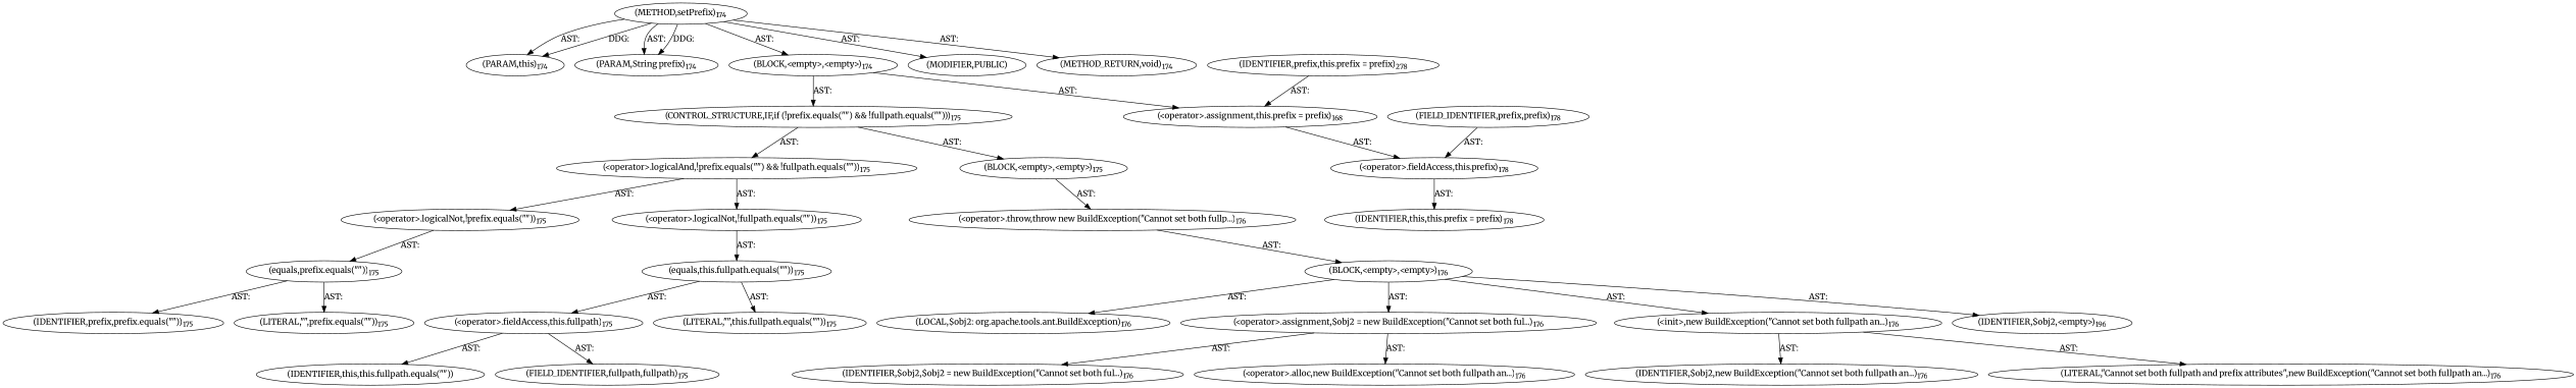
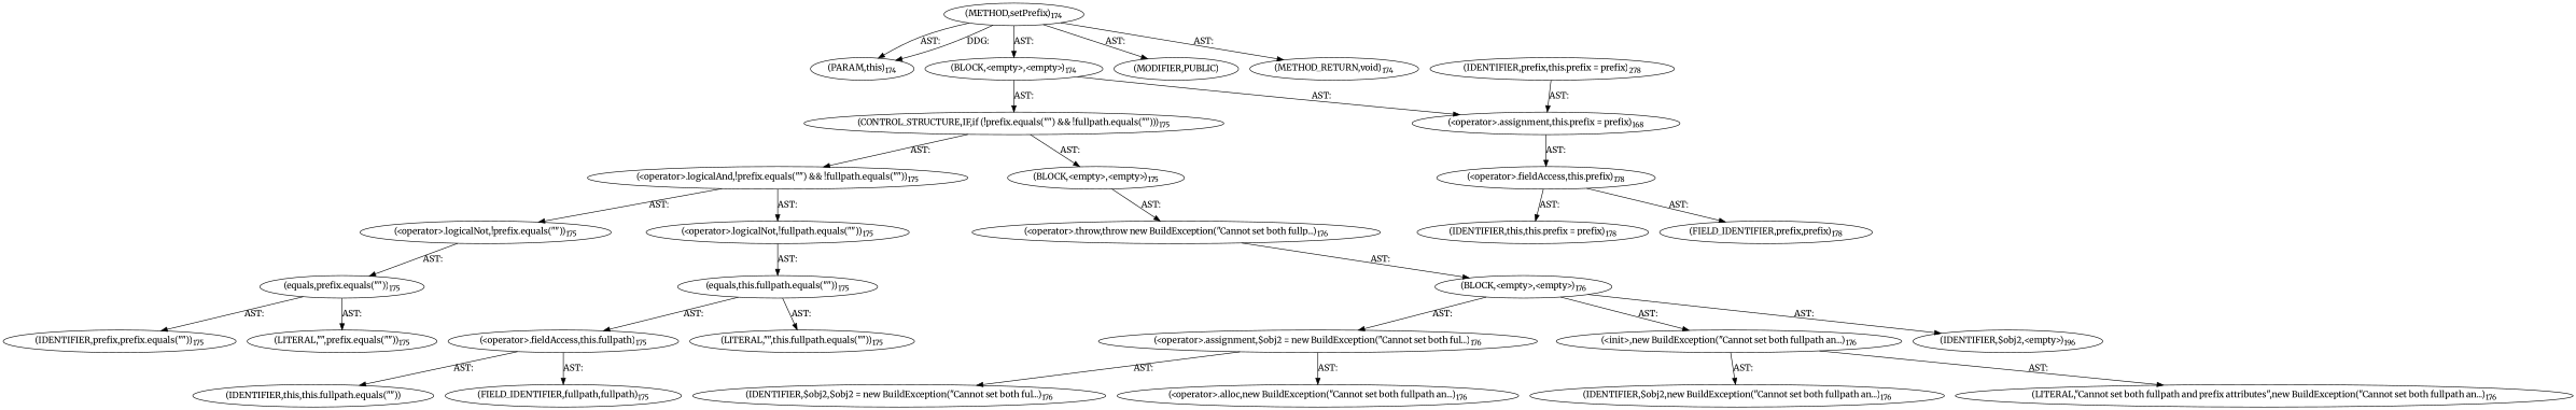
  digraph {
    fontname=Merriweather
    node [fontname=Merriweather]
    edge [fontname=Merriweather]
    n1 [label=<(METHOD,setPrefix)<SUB>174</SUB>>]
    n2 [label=<(PARAM,this)<SUB>174</SUB>>]
-   n3 [label=<(PARAM,String prefix)<SUB>174</SUB>>]
    n4 [label=<(BLOCK,&lt;empty&gt;,&lt;empty&gt;)<SUB>174</SUB>>]
    n5 [label=<(MODIFIER,PUBLIC)>]
    n6 [label=<(METHOD_RETURN,void)<SUB>174</SUB>>]
    n7 [label=<(CONTROL_STRUCTURE,IF,if (!prefix.equals(&quot;&quot;) &amp;&amp; !fullpath.equals(&quot;&quot;)))<SUB>175</SUB>>]
    n8 [label=<(&lt;operator&gt;.assignment,this.prefix = prefix)<SUB>168</SUB>>]
    n9 [label=<(&lt;operator&gt;.logicalAnd,!prefix.equals(&quot;&quot;) &amp;&amp; !fullpath.equals(&quot;&quot;))<SUB>175</SUB>>]
    n10 [label=<(BLOCK,&lt;empty&gt;,&lt;empty&gt;)<SUB>175</SUB>>]
    n11 [label=<(&lt;operator&gt;.fieldAccess,this.prefix)<SUB>178</SUB>>]
    n12 [label=<(&lt;operator&gt;.logicalNot,!prefix.equals(&quot;&quot;))<SUB>175</SUB>>]
    n13 [label=<(&lt;operator&gt;.logicalNot,!fullpath.equals(&quot;&quot;))<SUB>175</SUB>>]
    n14 [label=<(&lt;operator&gt;.throw,throw new BuildException(&quot;Cannot set both fullp...)<SUB>176</SUB>>]
    n15 [label=<(equals,prefix.equals(&quot;&quot;))<SUB>175</SUB>>]
    n16 [label=<(equals,this.fullpath.equals(&quot;&quot;))<SUB>175</SUB>>]
    n17 [label=<(IDENTIFIER,prefix,prefix.equals(&quot;&quot;))<SUB>175</SUB>>]
    n18 [label=<(LITERAL,&quot;&quot;,prefix.equals(&quot;&quot;))<SUB>175</SUB>>]
    n19 [label=<(&lt;operator&gt;.fieldAccess,this.fullpath)<SUB>175</SUB>>]
    n20 [label=<(LITERAL,&quot;&quot;,this.fullpath.equals(&quot;&quot;))<SUB>175</SUB>>]
    n21 [label=<(IDENTIFIER,this,this.fullpath.equals(&quot;&quot;))>]
    n22 [label=<(FIELD_IDENTIFIER,fullpath,fullpath)<SUB>175</SUB>>]
    n23 [label=<(BLOCK,&lt;empty&gt;,&lt;empty&gt;)<SUB>176</SUB>>]
-   n24 [label=<(LOCAL,$obj2: org.apache.tools.ant.BuildException)<SUB>176</SUB>>]
    n25 [label=<(&lt;operator&gt;.assignment,$obj2 = new BuildException(&quot;Cannot set both ful...)<SUB>176</SUB>>]
    n26 [label=<(&lt;init&gt;,new BuildException(&quot;Cannot set both fullpath an...)<SUB>176</SUB>>]
    n27 [label=<(IDENTIFIER,$obj2,&lt;empty&gt;)<SUB>196</SUB>>]
    n28 [label=<(IDENTIFIER,$obj2,$obj2 = new BuildException(&quot;Cannot set both ful...)<SUB>176</SUB>>]
    n29 [label=<(&lt;operator&gt;.alloc,new BuildException(&quot;Cannot set both fullpath an...)<SUB>176</SUB>>]
    n30 [label=<(IDENTIFIER,$obj2,new BuildException(&quot;Cannot set both fullpath an...)<SUB>176</SUB>>]
    n31 [label=<(LITERAL,&quot;Cannot set both fullpath and prefix attributes&quot;,new BuildException(&quot;Cannot set both fullpath an...)<SUB>176</SUB>>]
    n32 [label=<(IDENTIFIER,this,this.prefix = prefix)<SUB>178</SUB>>]
    n33 [label=<(FIELD_IDENTIFIER,prefix,prefix)<SUB>178</SUB>>]
    n34 [label=<(IDENTIFIER,prefix,this.prefix = prefix)<SUB>278</SUB>>]
    n1 -> n2 [label="AST: "]
    n1 -> n2 [label="DDG: "]
-   n1 -> n3 [label="AST: "]
-   n1 -> n3 [label="DDG: "]
    n1 -> n4 [label="AST: "]
    n1 -> n5 [label="AST: "]
    n1 -> n6 [label="AST: "]
    n4 -> n7 [label="AST: "]
    n4 -> n8 [label="AST: "]
    n7 -> n9 [label="AST: "]
    n7 -> n10 [label="AST: "]
    n8 -> n11 [label="AST: "]
    n9 -> n12 [label="AST: "]
    n9 -> n13 [label="AST: "]
    n10 -> n14 [label="AST: "]
    n11 -> n32 [label="AST: "]
-   n33 -> n11 [label="AST: "]
+   n11 -> n33 [label="AST: "]
    n12 -> n15 [label="AST: "]
    n13 -> n16 [label="AST: "]
    n14 -> n23 [label="AST: "]
    n15 -> n17 [label="AST: "]
    n15 -> n18 [label="AST: "]
    n16 -> n19 [label="AST: "]
    n16 -> n20 [label="AST: "]
    n19 -> n21 [label="AST: "]
    n19 -> n22 [label="AST: "]
-   n23 -> n24 [label="AST: "]
    n23 -> n25 [label="AST: "]
    n23 -> n26 [label="AST: "]
    n23 -> n27 [label="AST: "]
    n25 -> n28 [label="AST: "]
    n25 -> n29 [label="AST: "]
    n26 -> n30 [label="AST: "]
    n26 -> n31 [label="AST: "]
    n34 -> n8 [label="AST: "]
  }
